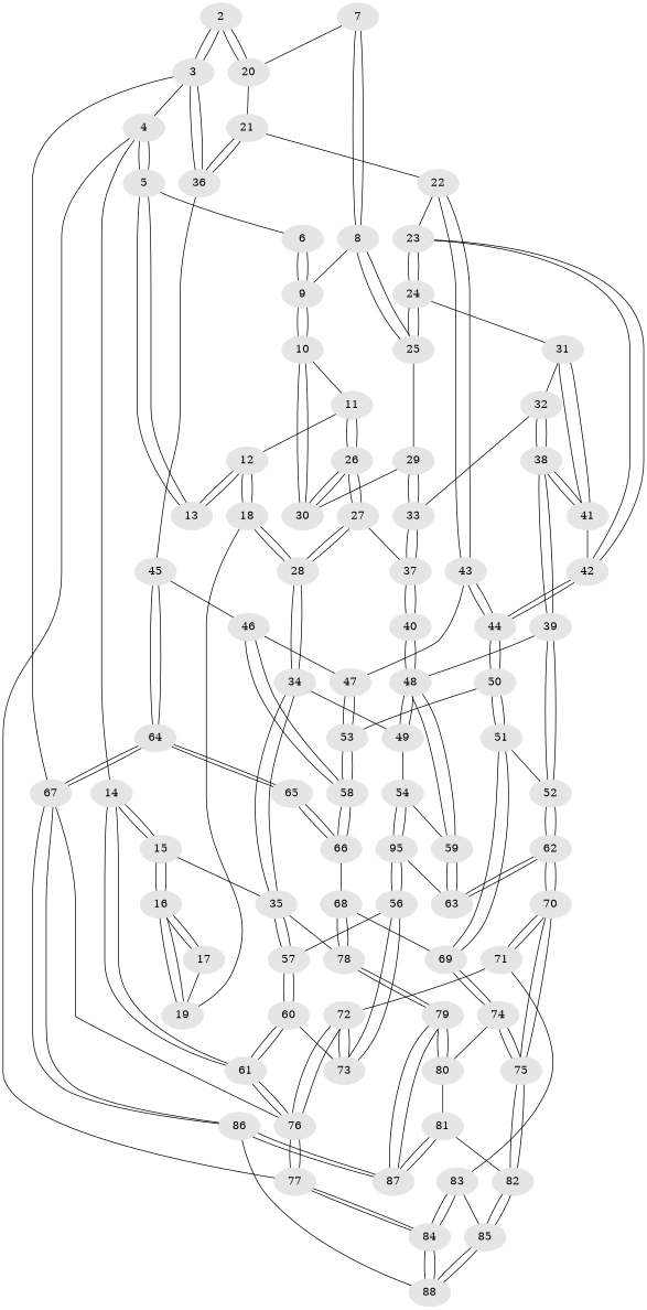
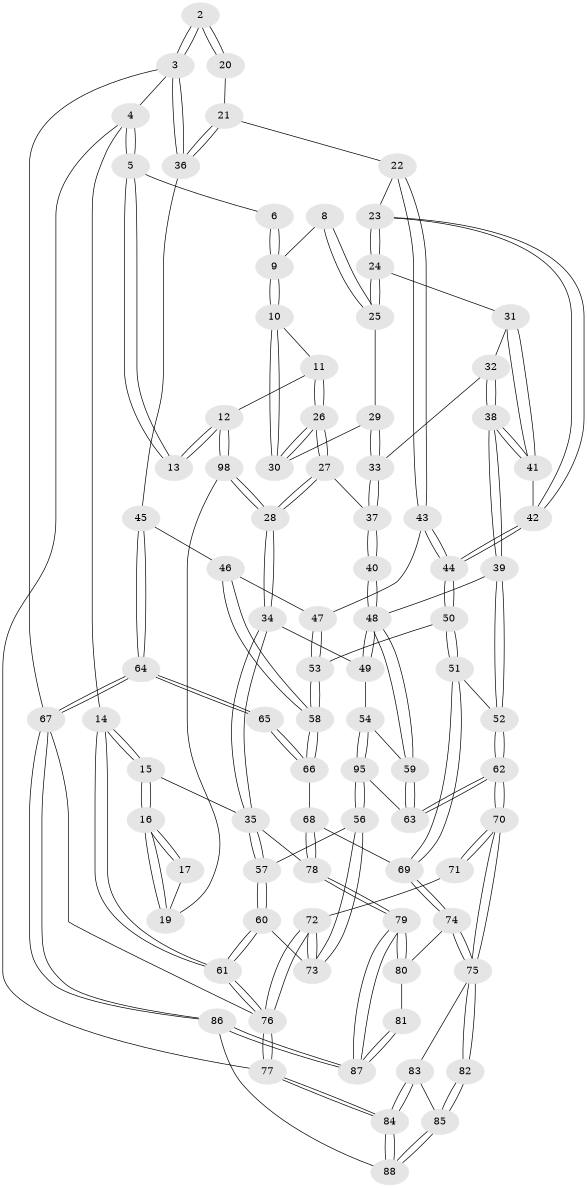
  graph {
    node [color=gray90 style=filled]
    2
    3
    20
-   7
    8
    4
    36
    67
    21
    5
    14
    77
    45
    76
    86
    6
    13
    15
    61
    84
    9
    10
    25
    29
    11
    30
    12
    26
-   18
+   18 [label=98]
    27
    19
    28
    16
    35
    17
    57
    78
    34
    22
    23
    43
    24
    42
    44
    47
    31
    32
    41
    33
    37
    40
    49
    38
    39
    54
    60
    46
    64
    48
    52
    62
    59
    50
    53
    51
    58
    65
    66
    63
    n70 [label=95]
    69
    74
    70
    56
    73
    68
    71
    75
    79
    87
    88
    80
    72
    83
    82
    85
    81
    2 -- 3
    2 -- 3
    2 -- 20
    2 -- 20
    3 -- 4
    3 -- 36
    3 -- 36
    3 -- 67
    20 -- 21
-   7 -- 20
-   7 -- 8
-   7 -- 8
    8 -- 9
    8 -- 25
    8 -- 25
    4 -- 5
    4 -- 5
    4 -- 14
    4 -- 77
    36 -- 45
    67 -- 76
    67 -- 86
    67 -- 86
    21 -- 36
    21 -- 36
    21 -- 22
    5 -- 6
    5 -- 13
    5 -- 13
    14 -- 15
    14 -- 15
    14 -- 61
    14 -- 61
    77 -- 84
    77 -- 84
    45 -- 46
    45 -- 64
    45 -- 64
    76 -- 77
    76 -- 77
    86 -- 87
    86 -- 87
    86 -- 88
    6 -- 9
    6 -- 9
    15 -- 16
    15 -- 16
    15 -- 35
    61 -- 76
    61 -- 76
    84 -- 88
    84 -- 88
    9 -- 10
    9 -- 10
    10 -- 11
    10 -- 30
    10 -- 30
    25 -- 29
    29 -- 30
    29 -- 33
    29 -- 33
    11 -- 12
    11 -- 26
    11 -- 26
    12 -- 13
    12 -- 13
    12 -- 18
    12 -- 18
    26 -- 30
    26 -- 30
    26 -- 27
    26 -- 27
    18 -- 19
    18 -- 28
    18 -- 28
    27 -- 28
    27 -- 28
    27 -- 37
    28 -- 34
    28 -- 34
    16 -- 19
    16 -- 19
    16 -- 17
    16 -- 17
    35 -- 57
    35 -- 57
    35 -- 78
    17 -- 19
    57 -- 60
    57 -- 60
    78 -- 79
    78 -- 79
    34 -- 35
    34 -- 35
    34 -- 49
    22 -- 23
    22 -- 43
    22 -- 43
    23 -- 24
    23 -- 24
    23 -- 42
    23 -- 42
    43 -- 44
    43 -- 44
    43 -- 47
    24 -- 25
    24 -- 25
    24 -- 31
    42 -- 44
    42 -- 44
    44 -- 50
    44 -- 50
    47 -- 53
    47 -- 53
    31 -- 32
    31 -- 41
    31 -- 41
    32 -- 33
    32 -- 38
    32 -- 38
    41 -- 42
    33 -- 37
    33 -- 37
    37 -- 40
    37 -- 40
    40 -- 48
    40 -- 48
    49 -- 54
    38 -- 41
    38 -- 41
    38 -- 39
    38 -- 39
    39 -- 48
    39 -- 52
    39 -- 52
    54 -- 59
    54 -- n70
    54 -- n70
    60 -- 61
    60 -- 61
    60 -- 73
    46 -- 47
    46 -- 58
    46 -- 58
    64 -- 67
    64 -- 67
    64 -- 65
    64 -- 65
    48 -- 49
    48 -- 49
    48 -- 59
    48 -- 59
    52 -- 62
    52 -- 62
    62 -- 63
    62 -- 63
    62 -- 70
    62 -- 70
    59 -- 63
    59 -- 63
    50 -- 53
    50 -- 51
    50 -- 51
    53 -- 58
    53 -- 58
    51 -- 52
    51 -- 69
    51 -- 69
    58 -- 66
    58 -- 66
    65 -- 66
    65 -- 66
    66 -- 68
    n70 -- 63
    n70 -- 56
    n70 -- 56
    69 -- 74
    69 -- 74
    74 -- 75
    74 -- 75
    74 -- 80
    70 -- 71
    70 -- 71
    70 -- 75
    70 -- 75
    56 -- 57
    56 -- 73
    56 -- 73
    68 -- 78
    68 -- 78
    68 -- 69
    71 -- 72
-   71 -- 83
+   75 -- 83
    75 -- 82
    75 -- 82
    79 -- 87
    79 -- 87
    79 -- 80
    79 -- 80
    80 -- 81
    72 -- 76
    72 -- 76
    72 -- 73
    72 -- 73
    83 -- 84
    83 -- 84
    83 -- 85
    82 -- 85
    82 -- 85
    85 -- 88
    85 -- 88
    81 -- 87
    81 -- 87
-   81 -- 82
  }
